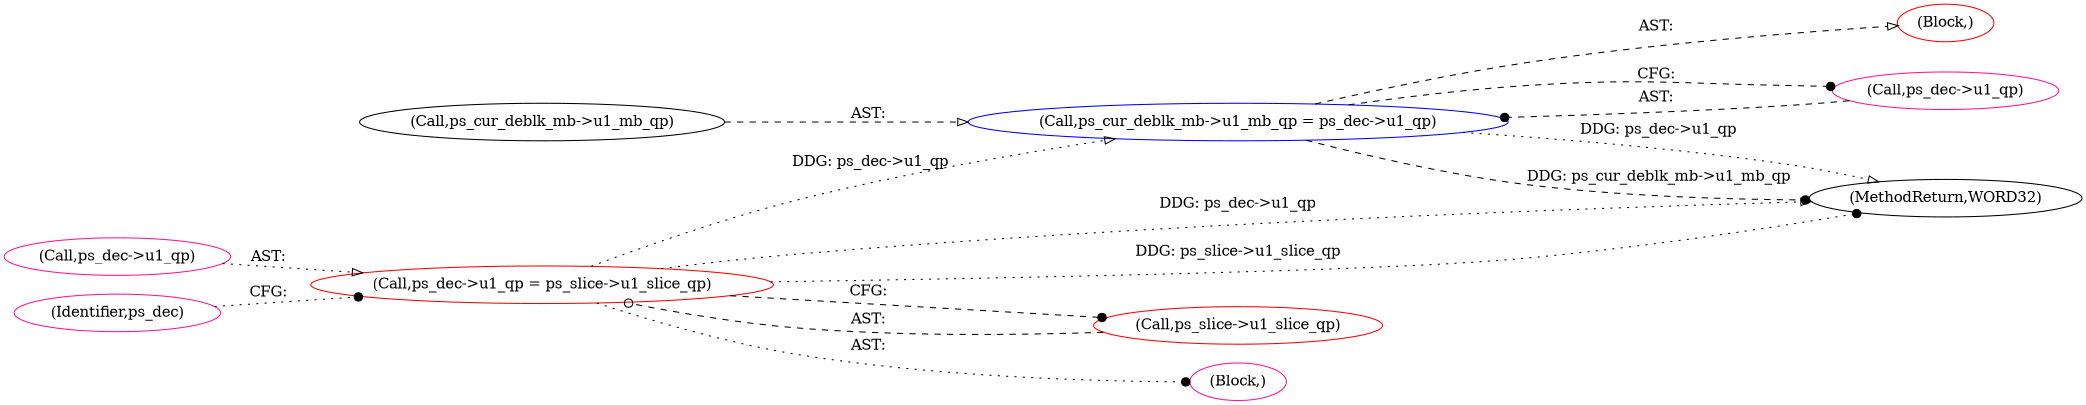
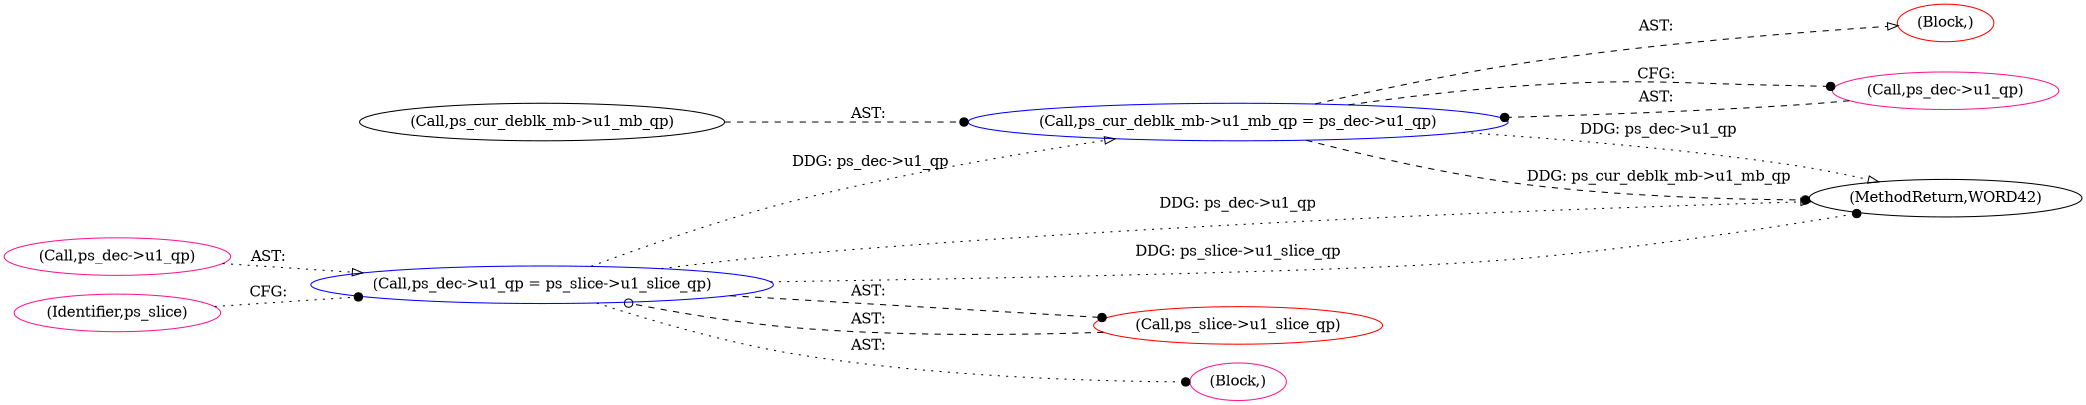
  digraph {
    rankdir=LR
    node [color=deeppink]
    edge [arrowhead=dot style=dashed]
    n1 [color=blue label="(Call,ps_cur_deblk_mb->u1_mb_qp = ps_dec->u1_qp)"]
    n2 [color=red label="(Block,)"]
    n3 [label="(Call,ps_dec->u1_qp)"]
-   n4 [color=black label="(MethodReturn,WORD32)"]
-   n5 [color=red label="(Call,ps_dec->u1_qp = ps_slice->u1_slice_qp)"]
+   n4 [color=black label="(MethodReturn,WORD42)"]
+   n5 [color=blue label="(Call,ps_dec->u1_qp = ps_slice->u1_slice_qp)"]
    n6 [color=red label="(Call,ps_slice->u1_slice_qp)"]
    n7 [label="(Block,)"]
    n8 [label="(Call,ps_dec->u1_qp)"]
    n9 [color=black label="(Call,ps_cur_deblk_mb->u1_mb_qp)"]
-   n10 [label="(Identifier,ps_dec)"]
+   n10 [label="(Identifier,ps_slice)"]
    n1 -> n2 [arrowhead=onormal label="AST: "]
    n1 -> n3 [label="CFG: "]
    n1 -> n4 [arrowhead=onormal label="DDG: ps_dec->u1_qp" style=dotted]
    n1 -> n4 [label="DDG: ps_cur_deblk_mb->u1_mb_qp"]
    n3 -> n1 [label="AST: "]
    n5 -> n1 [arrowhead=onormal label="DDG: ps_dec->u1_qp" style=dotted]
    n5 -> n4 [arrowhead=onormal label="DDG: ps_dec->u1_qp" style=dotted]
    n5 -> n4 [label="DDG: ps_slice->u1_slice_qp" style=dotted]
-   n5 -> n6 [label="CFG: "]
+   n5 -> n6 [label="AST: "]
    n5 -> n7 [label="AST: " style=dotted]
    n6 -> n5 [arrowhead=odot label="AST: "]
    n8 -> n5 [arrowhead=onormal label="AST: " style=dotted]
-   n9 -> n1 [arrowhead=onormal label="AST: "]
+   n9 -> n1 [label="AST: "]
    n10 -> n5 [label="CFG: " style=dotted]
  }
